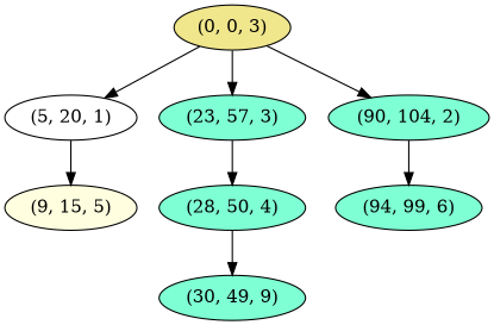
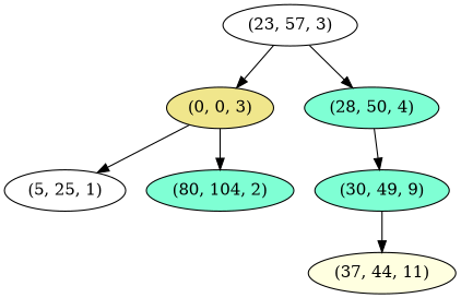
  digraph {
    node [fillcolor=aquamarine style=filled]
    n1 [fillcolor=khaki label="(0, 0, 3)"]
-   "(5, 20, 1)" [fillcolor=white]
-   "(23, 57, 3)"
-   "(90, 104, 2)"
-   "(9, 15, 5)" [fillcolor=lightyellow]
+   "(5, 20, 1)" [fillcolor=white label="(5, 25, 1)"]
+   "(23, 57, 3)" [fillcolor=white]
+   "(90, 104, 2)" [label="(80, 104, 2)"]
    n6 [label="(28, 50, 4)"]
-   "(94, 99, 6)"
    "(30, 49, 9)"
+   "(37, 44, 11)" [fillcolor=lightyellow]
    n1 -> "(5, 20, 1)"
-   n1 -> "(23, 57, 3)"
+   "(23, 57, 3)" -> n1
    n1 -> "(90, 104, 2)"
-   "(5, 20, 1)" -> "(9, 15, 5)"
    "(23, 57, 3)" -> n6
-   "(90, 104, 2)" -> "(94, 99, 6)"
    n6 -> "(30, 49, 9)"
+   "(30, 49, 9)" -> "(37, 44, 11)"
  }
